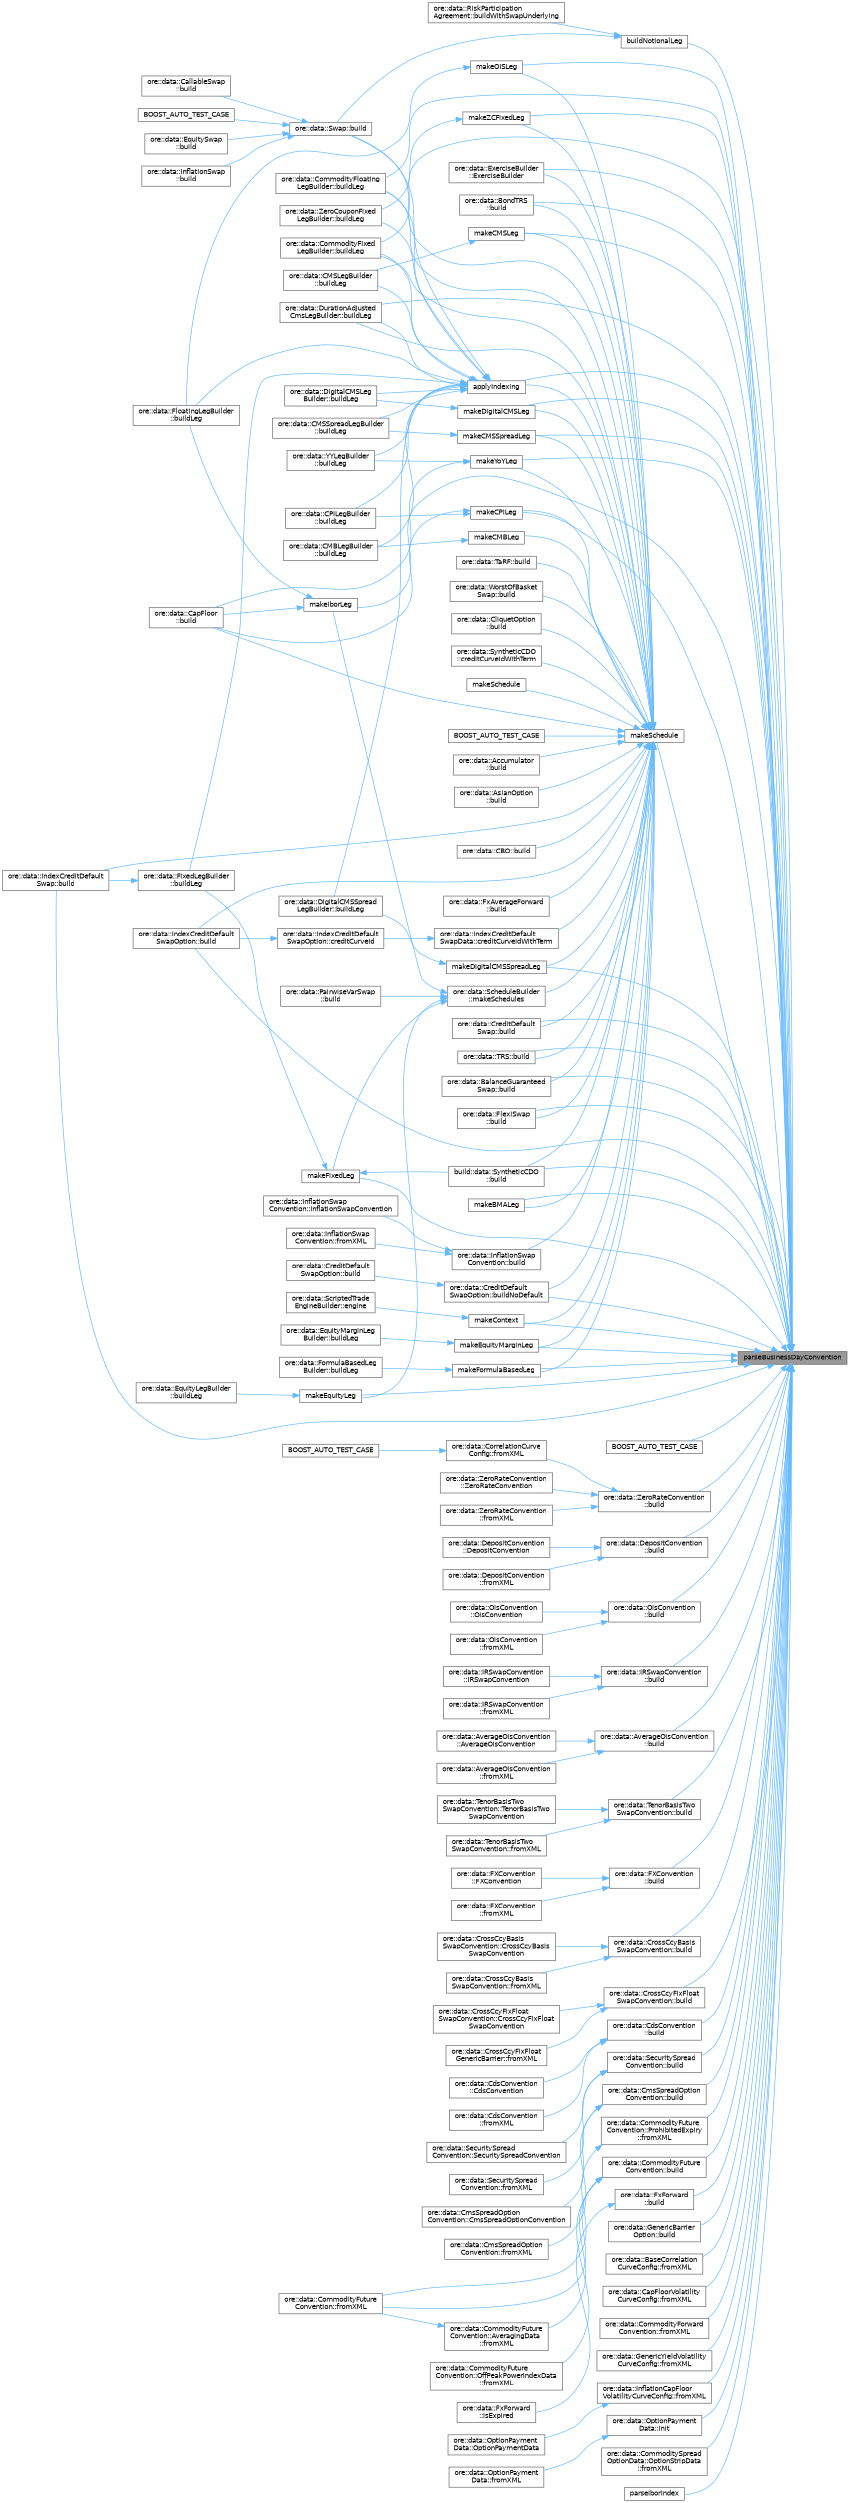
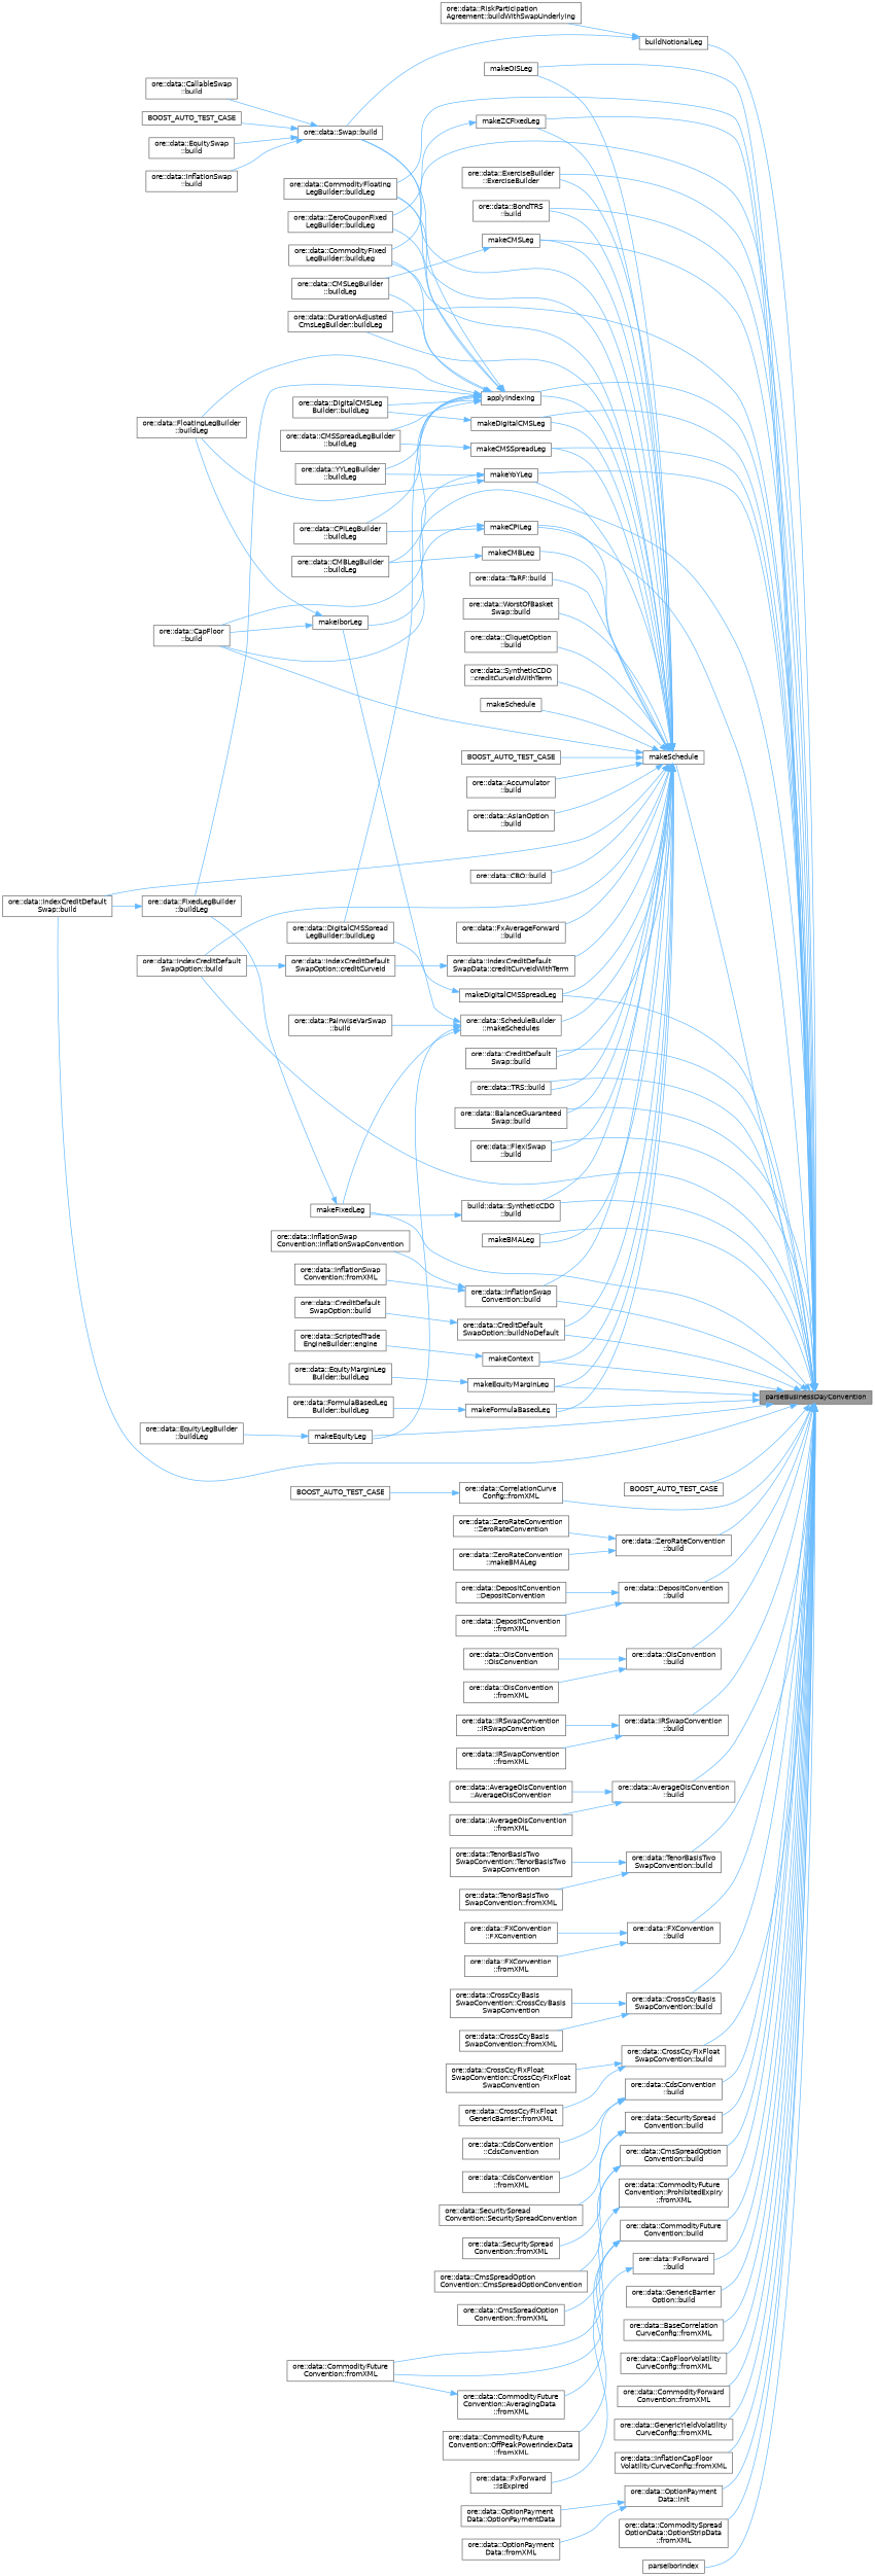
  digraph {
    rankdir=RL
    node [color=grey40 fillcolor=white fontname=Helvetica fontsize=10 shape=box style=filled]
    edge [color=steelblue1 dir=back fontname=Helvetica fontsize=10 labelfontname=Helvetica labelfontsize=10 style=solid]
    n1 [color=gray40 fillcolor=grey60 fontcolor=black height=0.2 label=parseBusinessDayConvention width=0.4]
    n2 [height=0.2 label="ore::data::ExerciseBuilder\l::ExerciseBuilder" width=0.4]
    n3 [height=0.2 label=applyIndexing width=0.4]
    n4 [height=0.2 label="ore::data::IndexCreditDefault\lSwap::build" width=0.4]
    n5 [height=0.2 label="ore::data::DurationAdjusted\lCmsLegBuilder::buildLeg" width=0.4]
    n6 [height=0.2 label="ore::data::CommodityFixed\lLegBuilder::buildLeg" width=0.4]
    n7 [height=0.2 label="ore::data::CommodityFloating\lLegBuilder::buildLeg" width=0.4]
    n8 [height=0.2 label=BOOST_AUTO_TEST_CASE width=0.4]
    n9 [height=0.2 label="ore::data::ZeroRateConvention\l::build" width=0.4]
    n10 [height=0.2 label="ore::data::DepositConvention\l::build" width=0.4]
    n11 [height=0.2 label="ore::data::OisConvention\l::build" width=0.4]
    n12 [height=0.2 label="ore::data::IRSwapConvention\l::build" width=0.4]
    n13 [height=0.2 label="ore::data::AverageOisConvention\l::build" width=0.4]
    n14 [height=0.2 label="ore::data::TenorBasisTwo\lSwapConvention::build" width=0.4]
    n15 [height=0.2 label="ore::data::FXConvention\l::build" width=0.4]
    n16 [height=0.2 label="ore::data::CrossCcyBasis\lSwapConvention::build" width=0.4]
    n17 [height=0.2 label="ore::data::CrossCcyFixFloat\lSwapConvention::build" width=0.4]
    n18 [height=0.2 label="ore::data::CdsConvention\l::build" width=0.4]
    n19 [height=0.2 label="ore::data::InflationSwap\lConvention::build" width=0.4]
    n20 [height=0.2 label="ore::data::SecuritySpread\lConvention::build" width=0.4]
    n21 [height=0.2 label="ore::data::CmsSpreadOption\lConvention::build" width=0.4]
    n22 [height=0.2 label="ore::data::CommodityFuture\lConvention::build" width=0.4]
    n23 [height=0.2 label="ore::data::BondTRS\l::build" width=0.4]
    n24 [height=0.2 label="build::data::SyntheticCDO\l::build" width=0.4]
    n25 [height=0.2 label="ore::data::CreditDefault\lSwap::build" width=0.4]
    n26 [height=0.2 label="ore::data::FxForward\l::build" width=0.4]
    n27 [height=0.2 label="ore::data::GenericBarrier\lOption::build" width=0.4]
    n28 [height=0.2 label="ore::data::IndexCreditDefault\lSwapOption::build" width=0.4]
    n29 [height=0.2 label="ore::data::TRS::build" width=0.4]
    n30 [height=0.2 label="ore::data::BalanceGuaranteed\lSwap::build" width=0.4]
    n31 [height=0.2 label="ore::data::FlexiSwap\l::build" width=0.4]
    n32 [height=0.2 label="ore::data::CreditDefault\lSwapOption::buildNoDefault" width=0.4]
    n33 [height=0.2 label=buildNotionalLeg width=0.4]
    n34 [height=0.2 label="ore::data::BaseCorrelation\lCurveConfig::fromXML" width=0.4]
    n35 [height=0.2 label="ore::data::CapFloorVolatility\lCurveConfig::fromXML" width=0.4]
    n36 [height=0.2 label="ore::data::CommodityForward\lConvention::fromXML" width=0.4]
    n37 [height=0.2 label="ore::data::CommodityFuture\lConvention::ProhibitedExpiry\l::fromXML" width=0.4]
    n38 [height=0.2 label="ore::data::CorrelationCurve\lConfig::fromXML" width=0.4]
    n39 [height=0.2 label="ore::data::GenericYieldVolatility\lCurveConfig::fromXML" width=0.4]
    n40 [height=0.2 label="ore::data::InflationCapFloor\lVolatilityCurveConfig::fromXML" width=0.4]
    n41 [height=0.2 label="ore::data::CommoditySpread\lOptionData::OptionStripData\l::fromXML" width=0.4]
    n42 [height=0.2 label="ore::data::OptionPayment\lData::init" width=0.4]
    n43 [height=0.2 label=makeBMALeg width=0.4]
    n44 [height=0.2 label=makeCMSLeg width=0.4]
    n45 [height=0.2 label=makeCMSSpreadLeg width=0.4]
    n46 [height=0.2 label=makeContext width=0.4]
    n47 [height=0.2 label=makeCPILeg width=0.4]
    n48 [height=0.2 label=makeDigitalCMSLeg width=0.4]
    n49 [height=0.2 label=makeDigitalCMSSpreadLeg width=0.4]
    n50 [height=0.2 label=makeEquityLeg width=0.4]
    n51 [height=0.2 label=makeEquityMarginLeg width=0.4]
    n52 [height=0.2 label=makeFixedLeg width=0.4]
    n53 [height=0.2 label=makeFormulaBasedLeg width=0.4]
    n54 [height=0.2 label=makeIborLeg width=0.4]
    n55 [height=0.2 label=makeOISLeg width=0.4]
    n56 [height=0.2 label=makeSchedule width=0.4]
    n57 [height=0.2 label=makeYoYLeg width=0.4]
    n58 [height=0.2 label=makeZCFixedLeg width=0.4]
    n59 [height=0.2 label=parseIborIndex width=0.4]
    n60 [height=0.2 label="ore::data::Swap::build" width=0.4]
    n61 [height=0.2 label="ore::data::FixedLegBuilder\l::buildLeg" width=0.4]
    n62 [height=0.2 label="ore::data::ZeroCouponFixed\lLegBuilder::buildLeg" width=0.4]
    n63 [height=0.2 label="ore::data::FloatingLegBuilder\l::buildLeg" width=0.4]
    n64 [height=0.2 label="ore::data::CPILegBuilder\l::buildLeg" width=0.4]
    n65 [height=0.2 label="ore::data::YYLegBuilder\l::buildLeg" width=0.4]
    n66 [height=0.2 label="ore::data::CMSLegBuilder\l::buildLeg" width=0.4]
    n67 [height=0.2 label="ore::data::CMBLegBuilder\l::buildLeg" width=0.4]
    n68 [height=0.2 label="ore::data::DigitalCMSLeg\lBuilder::buildLeg" width=0.4]
    n69 [height=0.2 label="ore::data::CMSSpreadLegBuilder\l::buildLeg" width=0.4]
    n70 [height=0.2 label="ore::data::DigitalCMSSpread\lLegBuilder::buildLeg" width=0.4]
    n71 [height=0.2 label="ore::data::ZeroRateConvention\l::ZeroRateConvention" width=0.4]
-   n72 [height=0.2 label="ore::data::ZeroRateConvention\l::fromXML" width=0.4]
+   n72 [height=0.2 label="ore::data::ZeroRateConvention\l::makeBMALeg" width=0.4]
    n73 [height=0.2 label="ore::data::DepositConvention\l::DepositConvention" width=0.4]
    n74 [height=0.2 label="ore::data::DepositConvention\l::fromXML" width=0.4]
    n75 [height=0.2 label="ore::data::OisConvention\l::OisConvention" width=0.4]
    n76 [height=0.2 label="ore::data::OisConvention\l::fromXML" width=0.4]
    n77 [height=0.2 label="ore::data::IRSwapConvention\l::IRSwapConvention" width=0.4]
    n78 [height=0.2 label="ore::data::IRSwapConvention\l::fromXML" width=0.4]
    n79 [height=0.2 label="ore::data::AverageOisConvention\l::AverageOisConvention" width=0.4]
    n80 [height=0.2 label="ore::data::AverageOisConvention\l::fromXML" width=0.4]
    n81 [height=0.2 label="ore::data::TenorBasisTwo\lSwapConvention::TenorBasisTwo\lSwapConvention" width=0.4]
    n82 [height=0.2 label="ore::data::TenorBasisTwo\lSwapConvention::fromXML" width=0.4]
    n83 [height=0.2 label="ore::data::FXConvention\l::FXConvention" width=0.4]
    n84 [height=0.2 label="ore::data::FXConvention\l::fromXML" width=0.4]
    n85 [height=0.2 label="ore::data::CrossCcyBasis\lSwapConvention::CrossCcyBasis\lSwapConvention" width=0.4]
    n86 [height=0.2 label="ore::data::CrossCcyBasis\lSwapConvention::fromXML" width=0.4]
    n87 [height=0.2 label="ore::data::CrossCcyFixFloat\lSwapConvention::CrossCcyFixFloat\lSwapConvention" width=0.4]
    n88 [height=0.2 label="ore::data::CrossCcyFixFloat\lGenericBarrier::fromXML" width=0.4]
    n89 [height=0.2 label="ore::data::CdsConvention\l::CdsConvention" width=0.4]
    n90 [height=0.2 label="ore::data::CdsConvention\l::fromXML" width=0.4]
    n91 [height=0.2 label="ore::data::InflationSwap\lConvention::InflationSwapConvention" width=0.4]
    n92 [height=0.2 label="ore::data::InflationSwap\lConvention::fromXML" width=0.4]
    n93 [height=0.2 label="ore::data::SecuritySpread\lConvention::SecuritySpreadConvention" width=0.4]
    n94 [height=0.2 label="ore::data::SecuritySpread\lConvention::fromXML" width=0.4]
    n95 [height=0.2 label="ore::data::CmsSpreadOption\lConvention::CmsSpreadOptionConvention" width=0.4]
    n96 [height=0.2 label="ore::data::CmsSpreadOption\lConvention::fromXML" width=0.4]
    n97 [height=0.2 label="ore::data::CommodityFuture\lConvention::AveragingData\l::fromXML" width=0.4]
    n98 [height=0.2 label="ore::data::CommodityFuture\lConvention::fromXML" width=0.4]
    n99 [height=0.2 label="ore::data::CommodityFuture\lConvention::OffPeakPowerIndexData\l::fromXML" width=0.4]
    n100 [height=0.2 label="ore::data::FxForward\l::isExpired" width=0.4]
    n101 [height=0.2 label="ore::data::CreditDefault\lSwapOption::build" width=0.4]
    n102 [height=0.2 label="ore::data::RiskParticipation\lAgreement::buildWithSwapUnderlying" width=0.4]
    n103 [height=0.2 label=BOOST_AUTO_TEST_CASE width=0.4]
    n104 [height=0.2 label="ore::data::OptionPayment\lData::OptionPaymentData" width=0.4]
    n105 [height=0.2 label="ore::data::OptionPayment\lData::fromXML" width=0.4]
    n106 [height=0.2 label="ore::data::ScriptedTrade\lEngineBuilder::engine" width=0.4]
    n107 [height=0.2 label="ore::data::CapFloor\l::build" width=0.4]
    n108 [height=0.2 label="ore::data::EquityLegBuilder\l::buildLeg" width=0.4]
    n109 [height=0.2 label="ore::data::EquityMarginLeg\lBuilder::buildLeg" width=0.4]
    n110 [height=0.2 label="ore::data::FormulaBasedLeg\lBuilder::buildLeg" width=0.4]
    n111 [height=0.2 label=BOOST_AUTO_TEST_CASE width=0.4]
    n112 [height=0.2 label="ore::data::Accumulator\l::build" width=0.4]
    n113 [height=0.2 label="ore::data::AsianOption\l::build" width=0.4]
    n114 [height=0.2 label="ore::data::CBO::build" width=0.4]
    n115 [height=0.2 label="ore::data::FxAverageForward\l::build" width=0.4]
    n116 [height=0.2 label="ore::data::TaRF::build" width=0.4]
    n117 [height=0.2 label="ore::data::WorstOfBasket\lSwap::build" width=0.4]
    n118 [height=0.2 label="ore::data::CliquetOption\l::build" width=0.4]
    n119 [height=0.2 label="ore::data::SyntheticCDO\l::creditCurveIdWithTerm" width=0.4]
    n120 [height=0.2 label="ore::data::IndexCreditDefault\lSwapData::creditCurveIdWithTerm" width=0.4]
    n121 [height=0.2 label=makeCMBLeg width=0.4]
    n122 [height=0.2 label=makeSchedule width=0.4]
    n123 [height=0.2 label="ore::data::ScheduleBuilder\l::makeSchedules" width=0.4]
    n124 [height=0.2 label=BOOST_AUTO_TEST_CASE width=0.4]
    n125 [height=0.2 label="ore::data::EquitySwap\l::build" width=0.4]
    n126 [height=0.2 label="ore::data::InflationSwap\l::build" width=0.4]
    n127 [height=0.2 label="ore::data::CallableSwap\l::build" width=0.4]
    n128 [height=0.2 label="ore::data::IndexCreditDefault\lSwapOption::creditCurveId" width=0.4]
    n129 [height=0.2 label="ore::data::PairwiseVarSwap\l::build" width=0.4]
    n1 -> n2
    n1 -> n3
    n1 -> n4
    n1 -> n5
    n1 -> n6
    n1 -> n7
    n1 -> n8
    n1 -> n9
    n1 -> n10
    n1 -> n11
    n1 -> n12
    n1 -> n13
    n1 -> n14
    n1 -> n15
    n1 -> n16
    n1 -> n17
    n1 -> n18
+   n1 -> n19
    n1 -> n20
    n1 -> n21
    n1 -> n22
    n1 -> n23
    n1 -> n24
    n1 -> n25
    n1 -> n26
    n1 -> n27
    n1 -> n28
    n1 -> n29
    n1 -> n30
    n1 -> n31
    n1 -> n32
    n1 -> n33
    n1 -> n34
    n1 -> n35
    n1 -> n36
    n1 -> n37
-   n9 -> n38
+   n1 -> n38
    n1 -> n39
    n1 -> n40
    n1 -> n41
    n1 -> n42
    n1 -> n43
    n1 -> n44
    n1 -> n45
    n1 -> n46
    n1 -> n47
    n1 -> n48
    n1 -> n49
    n1 -> n50
    n1 -> n51
    n1 -> n52
    n1 -> n53
    n1 -> n54
    n1 -> n55
    n1 -> n56
    n1 -> n57
    n1 -> n58
    n1 -> n59
-   n3 -> n5
    n3 -> n6
    n3 -> n7
    n3 -> n60
    n3 -> n61
    n3 -> n62
    n3 -> n63
    n3 -> n64
    n3 -> n65
    n3 -> n66
    n3 -> n67
    n3 -> n68
    n3 -> n69
    n3 -> n70
    n9 -> n71
    n9 -> n72
    n10 -> n73
    n10 -> n74
    n11 -> n75
    n11 -> n76
    n12 -> n77
    n12 -> n78
    n13 -> n79
    n13 -> n80
    n14 -> n81
    n14 -> n82
    n15 -> n83
    n15 -> n84
    n16 -> n85
    n16 -> n86
    n17 -> n87
    n17 -> n88
    n18 -> n89
    n18 -> n90
    n19 -> n91
    n19 -> n92
    n20 -> n93
    n20 -> n94
    n21 -> n95
    n21 -> n96
    n22 -> n97
    n22 -> n98
    n22 -> n99
    n26 -> n100
    n32 -> n101
    n33 -> n60
    n33 -> n102
    n37 -> n98
    n38 -> n103
-   n40 -> n104
+   n42 -> n104
    n42 -> n105
    n44 -> n66
    n45 -> n69
    n46 -> n106
    n47 -> n64
    n47 -> n107
    n48 -> n68
    n49 -> n70
    n50 -> n108
    n51 -> n109
-   n52 -> n24
+   n24 -> n52
    n52 -> n61
    n53 -> n110
    n54 -> n63
    n54 -> n107
-   n55 -> n63
+   n57 -> n63
    n56 -> n2
    n56 -> n3
    n56 -> n4
    n56 -> n5
    n56 -> n6
    n56 -> n7
    n56 -> n19
    n56 -> n23
    n56 -> n24
    n56 -> n25
    n56 -> n28
    n56 -> n29
    n56 -> n30
    n56 -> n31
    n56 -> n32
    n56 -> n43
    n56 -> n44
    n56 -> n45
    n56 -> n46
    n56 -> n47
    n56 -> n48
    n56 -> n49
    n56 -> n51
    n56 -> n53
    n56 -> n55
    n56 -> n57
    n56 -> n58
    n56 -> n60
    n56 -> n107
    n56 -> n111
    n56 -> n112
    n56 -> n113
    n56 -> n114
    n56 -> n115
    n56 -> n116
    n56 -> n117
    n56 -> n118
    n56 -> n119
    n56 -> n120
    n56 -> n121
    n56 -> n122
    n56 -> n123
    n57 -> n65
    n57 -> n107
    n58 -> n62
    n60 -> n124
    n60 -> n125
    n60 -> n126
    n60 -> n127
    n61 -> n4
    n97 -> n98
    n120 -> n128
    n121 -> n67
    n123 -> n50
    n123 -> n52
    n123 -> n54
    n123 -> n129
    n128 -> n28
  }
